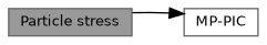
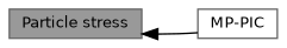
  digraph {
    rankdir=LR
    node [fontname=Helvetica fontsize=10 shape=box style=filled]
    n1 [color=gray40 fillcolor=grey60 fontcolor=black height=0.2 label="Particle stress" width=0.4]
    n2 [color=grey40 fillcolor=white height=0.2 label="MP-PIC" width=0.4]
-   n2 -> n1 [dir=back fontname=Helvetica fontsize=10 labelfontname=Helvetica labelfontsize=10 shape=plaintext style=solid]
+   n1 -> n2 [dir=back fontname=Helvetica fontsize=10 labelfontname=Helvetica labelfontsize=10 shape=plaintext style=solid]
  }
